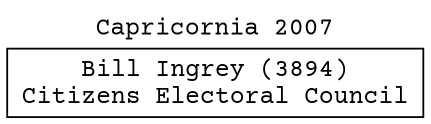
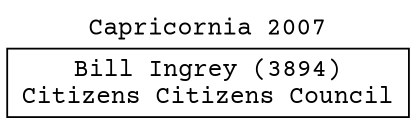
  digraph {
    label="Capricornia 2007"
    labelloc=t
    mclimit=10
    fontname="Courier Prime"
-   n1 [label="Bill Ingrey (3894)\nCitizens Electoral Council" shape=box fontname="Courier Prime"]
+   n1 [label="Bill Ingrey (3894)\nCitizens Citizens Council" shape=box fontname="Courier Prime"]
  }
